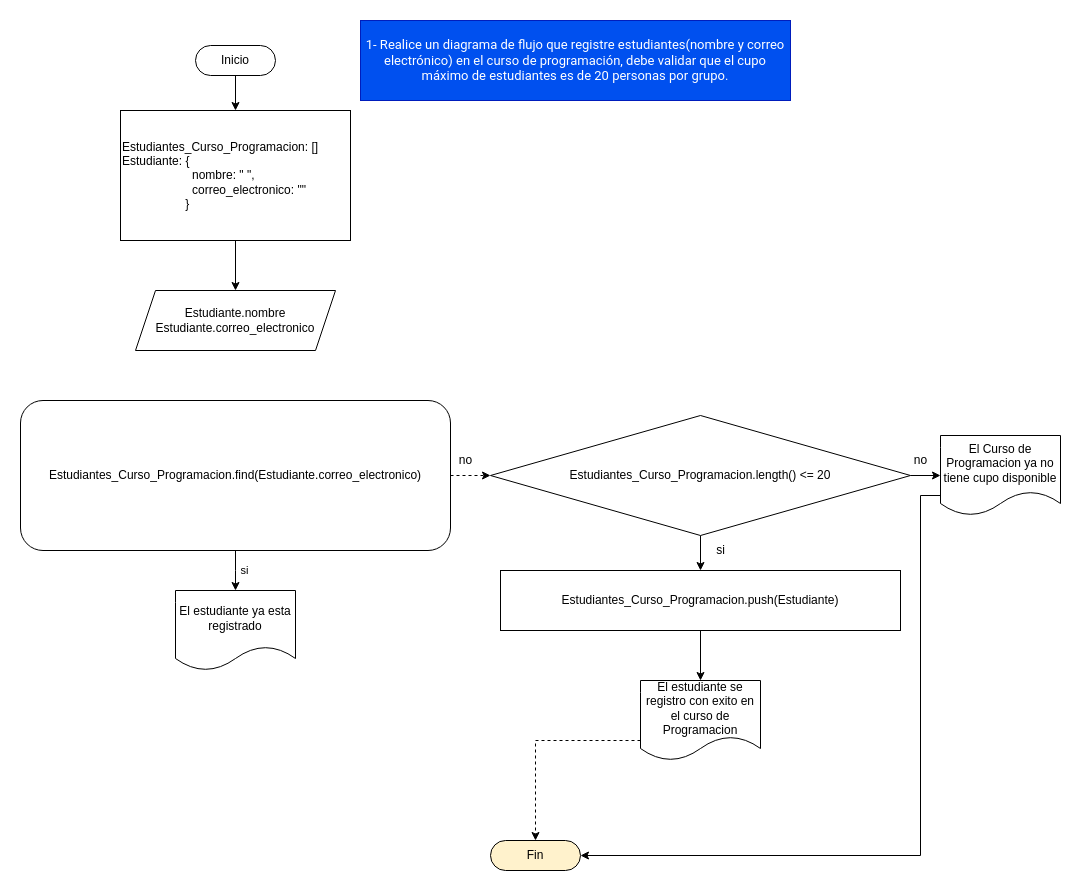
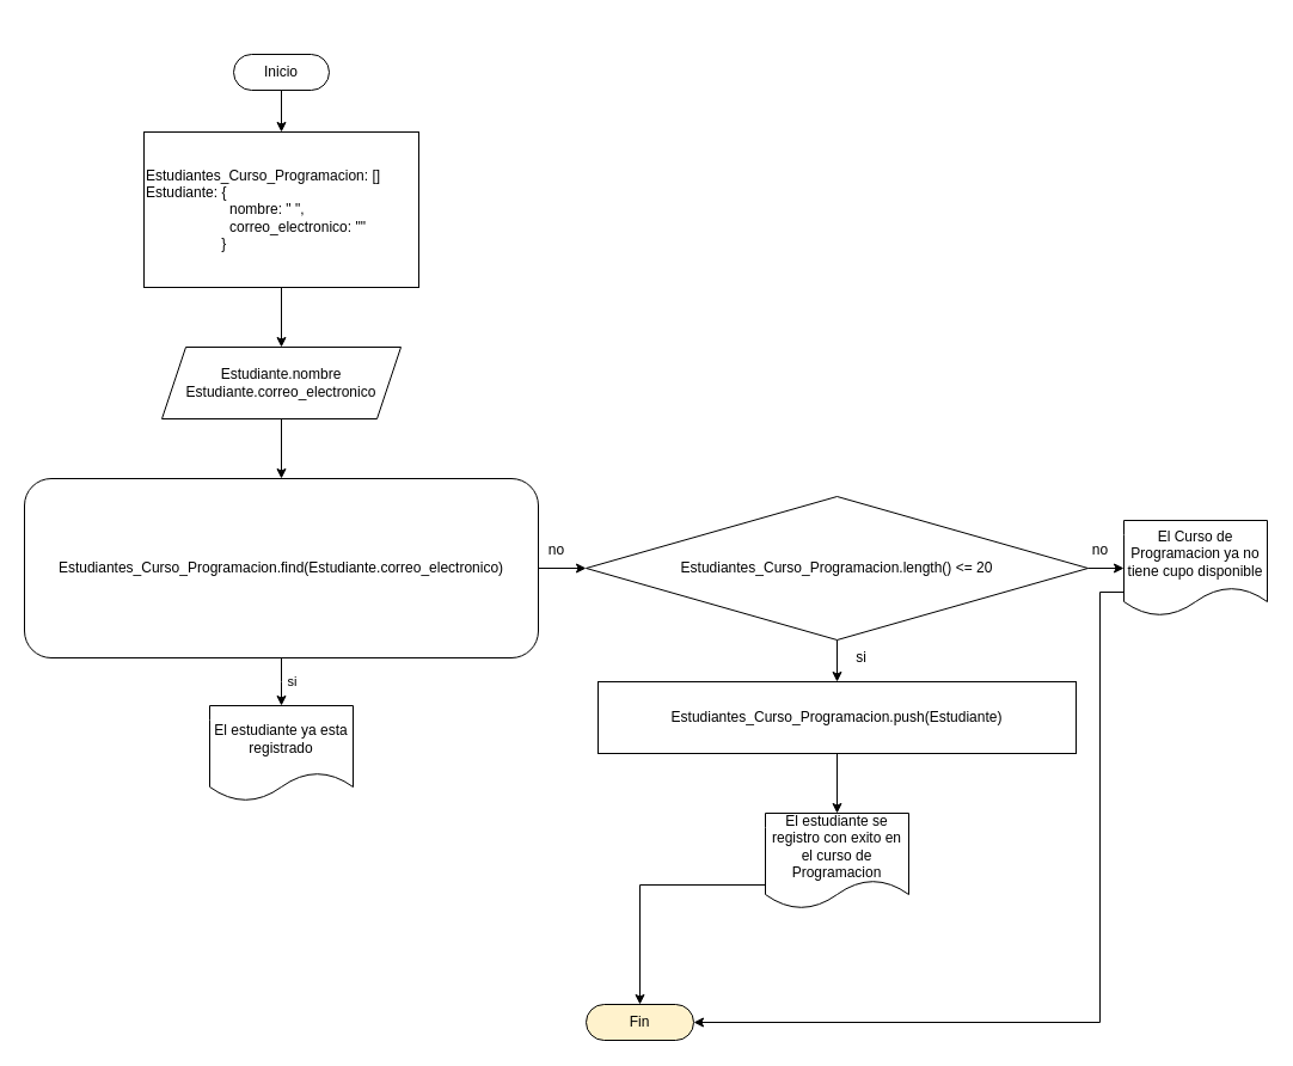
  <mxCell id="0" />
  <mxCell id="1" parent="0" />
  <mxCell id="2" style="edgeStyle=orthogonalEdgeStyle;rounded=0;orthogonalLoop=1;jettySize=auto;html=1;exitX=0.5;exitY=1;exitDx=0;exitDy=0;" parent="1" source="3" target="5" edge="1"><mxGeometry relative="1" as="geometry" /></mxCell>
  <mxCell id="3" value="Inicio" style="rounded=1;whiteSpace=wrap;html=1;arcSize=50;" parent="1" vertex="1"><mxGeometry x="195" y="45" width="80" height="30" as="geometry" /></mxCell>
  <mxCell id="4" style="edgeStyle=orthogonalEdgeStyle;rounded=0;orthogonalLoop=1;jettySize=auto;html=1;exitX=0.5;exitY=1;exitDx=0;exitDy=0;entryX=0.5;entryY=0;entryDx=0;entryDy=0;" parent="1" source="5" target="8" edge="1"><mxGeometry relative="1" as="geometry" /></mxCell>
  <mxCell id="5" value="Estudiantes_Curso_Programacion: []&lt;br&gt;Estudiante: {&lt;br&gt;&amp;nbsp; &amp;nbsp; &amp;nbsp; &amp;nbsp; &amp;nbsp; &amp;nbsp; &amp;nbsp; &amp;nbsp; &amp;nbsp; &amp;nbsp; &amp;nbsp;nombre: &quot; &quot;,&lt;br&gt;&amp;nbsp; &amp;nbsp; &amp;nbsp; &amp;nbsp; &amp;nbsp; &amp;nbsp; &amp;nbsp; &amp;nbsp; &amp;nbsp; &amp;nbsp; &amp;nbsp;correo_electronico: &quot;&quot;&lt;br&gt;&amp;nbsp; &amp;nbsp; &amp;nbsp; &amp;nbsp; &amp;nbsp; &amp;nbsp; &amp;nbsp; &amp;nbsp; &amp;nbsp; &amp;nbsp;}" style="rounded=0;whiteSpace=wrap;html=1;align=left;" parent="1" vertex="1"><mxGeometry x="120" y="110" width="230" height="130" as="geometry" /></mxCell>
- <mxCell id="6" value="&lt;span style=&quot;font-family: &amp;#34;roboto&amp;#34; , &amp;#34;helvetica&amp;#34; , &amp;#34;arial&amp;#34; , sans-serif ; font-size: 13px ; font-style: normal ; font-weight: 400 ; letter-spacing: normal ; text-align: left ; text-indent: 0px ; text-transform: none ; word-spacing: 0px ; display: inline ; float: none&quot;&gt;1- Realice un diagrama de flujo que registre estudiantes(nombre y correo electrónico) en el curso de programación, debe validar que el cupo máximo de estudiantes es de 20 personas por grupo.&lt;/span&gt;" style="rounded=0;whiteSpace=wrap;html=1;fillColor=#0050ef;strokeColor=#001DBC;fontColor=#ffffff;" parent="1" vertex="1"><mxGeometry x="360" width="430" height="80" as="geometry" y="20" /></mxCell>
+ <mxCell id="7" style="edgeStyle=orthogonalEdgeStyle;rounded=0;orthogonalLoop=1;jettySize=auto;html=1;exitX=0.5;exitY=1;exitDx=0;exitDy=0;entryX=0.5;entryY=0;entryDx=0;entryDy=0;" parent="1" source="8" target="12" edge="1"><mxGeometry relative="1" as="geometry"><mxPoint x="235" y="390" as="targetPoint" /></mxGeometry></mxCell>
  <mxCell id="8" value="Estudiante.nombre&lt;br&gt;Estudiante.correo_electronico" style="shape=parallelogram;perimeter=parallelogramPerimeter;whiteSpace=wrap;html=1;fixedSize=1;" parent="1" vertex="1"><mxGeometry x="135" y="290" width="200" height="60" as="geometry" /></mxCell>
  <mxCell id="9" style="edgeStyle=orthogonalEdgeStyle;rounded=0;orthogonalLoop=1;jettySize=auto;html=1;exitX=0.5;exitY=1;exitDx=0;exitDy=0;" parent="1" source="12" edge="1"><mxGeometry relative="1" as="geometry"><mxPoint x="235" y="590" as="targetPoint" /></mxGeometry></mxCell>
  <mxCell id="10" value="si" style="edgeLabel;html=1;align=center;verticalAlign=middle;resizable=0;points=[];" parent="9" vertex="1" connectable="0"><mxGeometry x="-0.067" y="8" relative="1" as="geometry"><mxPoint as="offset" /></mxGeometry></mxCell>
- <mxCell id="11" style="edgeStyle=orthogonalEdgeStyle;rounded=0;orthogonalLoop=1;jettySize=auto;html=1;exitX=1;exitY=0.5;exitDx=0;exitDy=0;entryX=0;entryY=0.5;entryDx=0;entryDy=0;dashed=1;" parent="1" source="12" target="16" edge="1"><mxGeometry relative="1" as="geometry"><mxPoint x="490" y="475" as="targetPoint" /></mxGeometry></mxCell>
+ <mxCell id="11" style="edgeStyle=orthogonalEdgeStyle;rounded=0;orthogonalLoop=1;jettySize=auto;html=1;exitX=1;exitY=0.5;exitDx=0;exitDy=0;entryX=0;entryY=0.5;entryDx=0;entryDy=0;" parent="1" source="12" target="16" edge="1"><mxGeometry relative="1" as="geometry"><mxPoint x="490" y="475" as="targetPoint" /></mxGeometry></mxCell>
  <mxCell id="12" value="Estudiantes_Curso_Programacion.find(Estudiante.correo_electronico)" style="whiteSpace=wrap;html=1;rounded=1;" parent="1" vertex="1"><mxGeometry x="20" y="400" width="430" height="150" as="geometry" /></mxCell>
  <mxCell id="13" value="El estudiante ya esta registrado" style="shape=document;whiteSpace=wrap;html=1;boundedLbl=1;" parent="1" vertex="1"><mxGeometry x="175" y="590" width="120" height="80" as="geometry" /></mxCell>
  <mxCell id="14" style="edgeStyle=orthogonalEdgeStyle;rounded=0;orthogonalLoop=1;jettySize=auto;html=1;exitX=0.5;exitY=1;exitDx=0;exitDy=0;" parent="1" source="16" edge="1"><mxGeometry relative="1" as="geometry"><mxPoint x="700" y="570" as="targetPoint" /></mxGeometry></mxCell>
  <mxCell id="15" style="edgeStyle=orthogonalEdgeStyle;rounded=0;orthogonalLoop=1;jettySize=auto;html=1;exitX=1;exitY=0.5;exitDx=0;exitDy=0;" parent="1" source="16" edge="1"><mxGeometry relative="1" as="geometry"><mxPoint x="940" y="475" as="targetPoint" /></mxGeometry></mxCell>
  <mxCell id="16" value="&lt;span&gt;Estudiantes_Curso_Programacion.length() &amp;lt;= 20&lt;/span&gt;" style="rhombus;whiteSpace=wrap;html=1;" parent="1" vertex="1"><mxGeometry x="490" y="415" width="420" height="120" as="geometry" /></mxCell>
  <mxCell id="17" value="no" style="text;html=1;align=center;verticalAlign=middle;resizable=0;points=[];autosize=1;" parent="1" vertex="1"><mxGeometry x="450" y="450" width="30" height="20" as="geometry" /></mxCell>
  <mxCell id="18" value="si" style="text;html=1;align=center;verticalAlign=middle;resizable=0;points=[];autosize=1;" parent="1" vertex="1"><mxGeometry x="710" y="540" width="20" height="20" as="geometry" /></mxCell>
  <mxCell id="19" style="edgeStyle=orthogonalEdgeStyle;rounded=0;orthogonalLoop=1;jettySize=auto;html=1;exitX=0.5;exitY=1;exitDx=0;exitDy=0;entryX=0.5;entryY=0;entryDx=0;entryDy=0;" parent="1" source="20" target="25" edge="1"><mxGeometry relative="1" as="geometry" /></mxCell>
  <mxCell id="20" value="&lt;span&gt;Estudiantes_Curso_Programacion.push(Estudiante)&lt;/span&gt;" style="rounded=0;whiteSpace=wrap;html=1;" parent="1" vertex="1"><mxGeometry x="500" y="570" width="400" height="60" as="geometry" /></mxCell>
  <mxCell id="21" value="no" style="text;html=1;align=center;verticalAlign=middle;resizable=0;points=[];autosize=1;" parent="1" vertex="1"><mxGeometry x="905" y="450" width="30" height="20" as="geometry" /></mxCell>
  <mxCell id="22" style="edgeStyle=orthogonalEdgeStyle;rounded=0;orthogonalLoop=1;jettySize=auto;html=1;exitX=0;exitY=0.75;exitDx=0;exitDy=0;entryX=1;entryY=0.5;entryDx=0;entryDy=0;" parent="1" source="23" target="26" edge="1"><mxGeometry relative="1" as="geometry"><Array as="points"><mxPoint x="920" y="495" /><mxPoint x="920" y="855" /></Array></mxGeometry></mxCell>
  <mxCell id="23" value="El Curso de Programacion ya no tiene cupo disponible" style="shape=document;whiteSpace=wrap;html=1;boundedLbl=1;" parent="1" vertex="1"><mxGeometry x="940" y="435" width="120" height="80" as="geometry" /></mxCell>
- <mxCell id="24" style="edgeStyle=orthogonalEdgeStyle;rounded=0;orthogonalLoop=1;jettySize=auto;html=1;exitX=0;exitY=0.75;exitDx=0;exitDy=0;entryX=0.5;entryY=0;entryDx=0;entryDy=0;dashed=1;" parent="1" source="25" target="26" edge="1"><mxGeometry relative="1" as="geometry" /></mxCell>
+ <mxCell id="24" style="edgeStyle=orthogonalEdgeStyle;rounded=0;orthogonalLoop=1;jettySize=auto;html=1;exitX=0;exitY=0.75;exitDx=0;exitDy=0;entryX=0.5;entryY=0;entryDx=0;entryDy=0;" parent="1" source="25" target="26" edge="1"><mxGeometry relative="1" as="geometry" /></mxCell>
  <mxCell id="25" value="El estudiante se registro con exito en el curso de Programacion" style="shape=document;whiteSpace=wrap;html=1;boundedLbl=1;" parent="1" vertex="1"><mxGeometry x="640" y="680" width="120" height="80" as="geometry" /></mxCell>
  <mxCell id="26" value="Fin" style="rounded=1;whiteSpace=wrap;html=1;arcSize=50;fillColor=#fff2cc;" parent="1" vertex="1"><mxGeometry x="490" y="840" width="90" height="30" as="geometry" /></mxCell>
